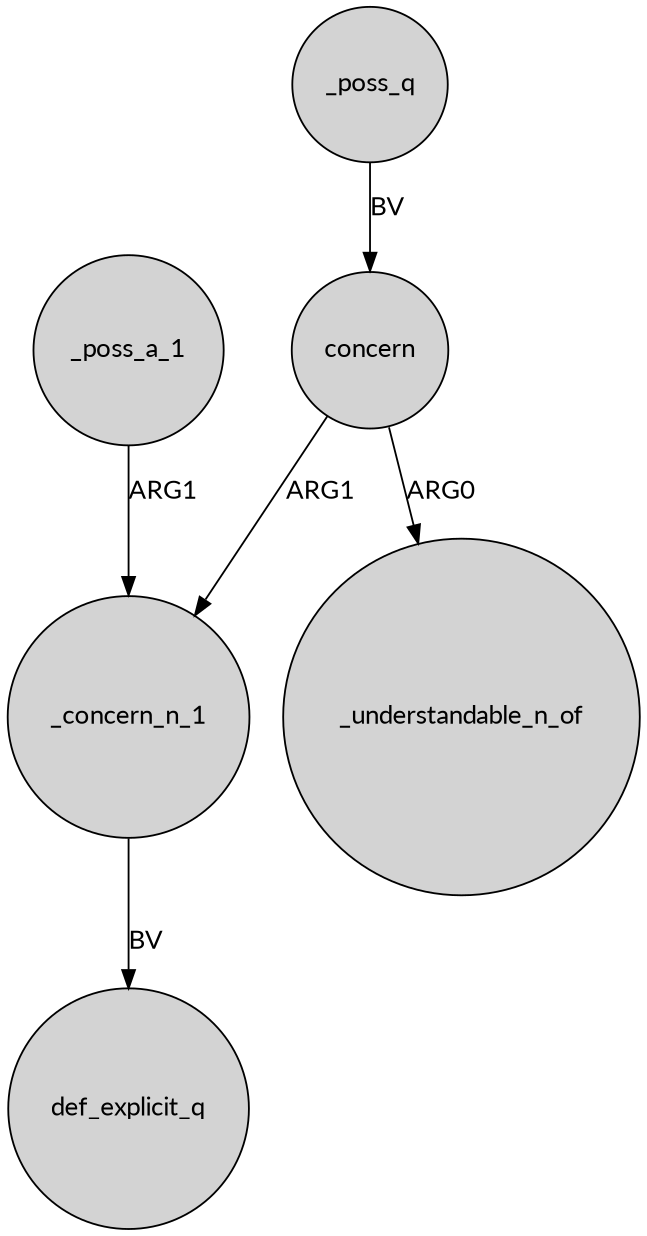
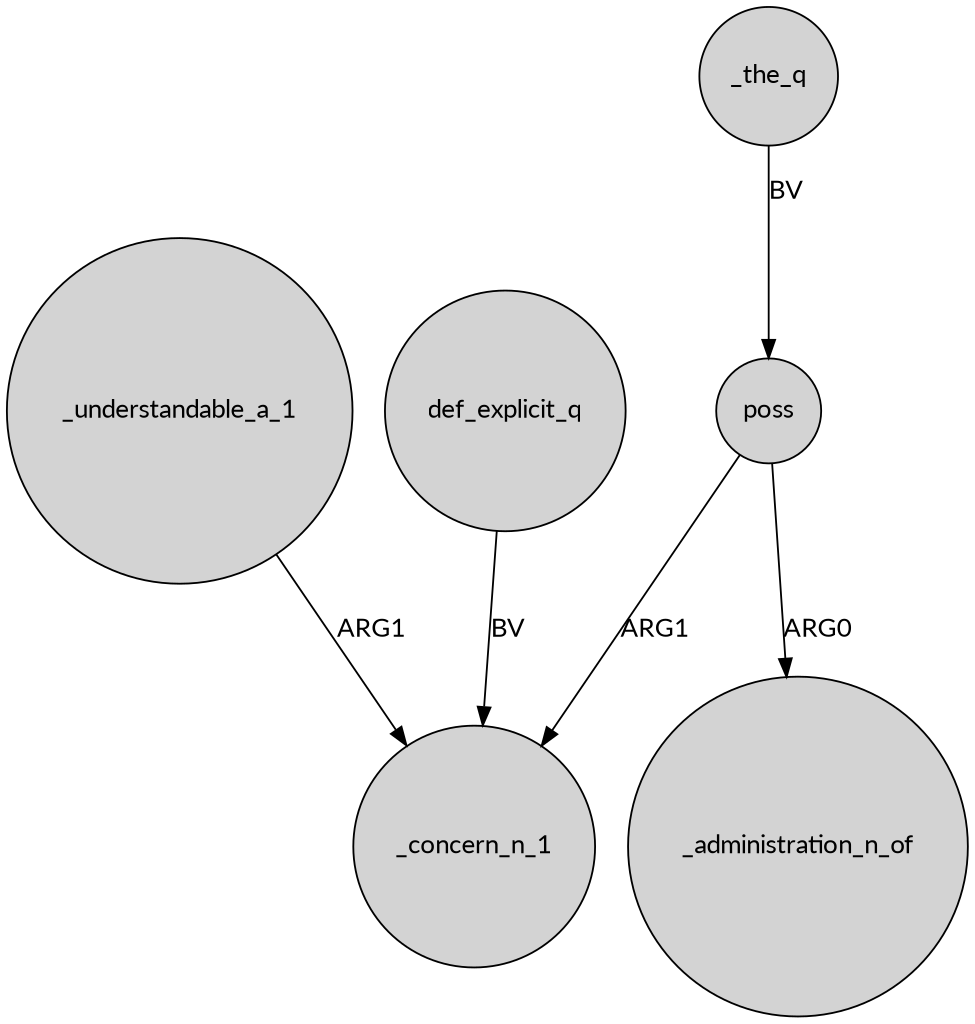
  digraph {
    fontname=Lato
    node [fontname=Lato shape=circle style=filled]
    edge [fontname=Lato]
-   poss [label=concern]
+   poss
    _concern_n_1
-   _administration_n_of [label=_understandable_n_of]
-   _understandable_a_1 [label=_poss_a_1]
+   _administration_n_of
+   _understandable_a_1
    def_explicit_q
-   _the_q [label=_poss_q]
+   _the_q
    poss -> _concern_n_1 [label=ARG1]
    poss -> _administration_n_of [label=ARG0]
    _understandable_a_1 -> _concern_n_1 [label=ARG1]
-   _concern_n_1 -> def_explicit_q [label=BV]
+   def_explicit_q -> _concern_n_1 [label=BV]
    _the_q -> poss [label=BV]
  }
